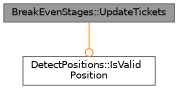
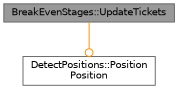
  digraph {
    rankdir=TB
    node [fontname=Helvetica fontsize=10 shape=box style=filled]
    n1 [color=gray40 fillcolor=grey60 fontcolor=black height=0.2 label="BreakEvenStages::UpdateTickets" width=0.4]
-   n2 [color=grey40 fillcolor=white height=0.2 label="DetectPositions::IsValid\lPosition" width=0.4]
+   n2 [color=grey40 fillcolor=white height=0.2 label="DetectPositions::Position\lPosition" width=0.4]
    n1 -> n2 [color=darkorange fontname=Helvetica fontsize=10 labelfontname=Helvetica labelfontsize=10 style=solid arrowhead=odot]
  }
